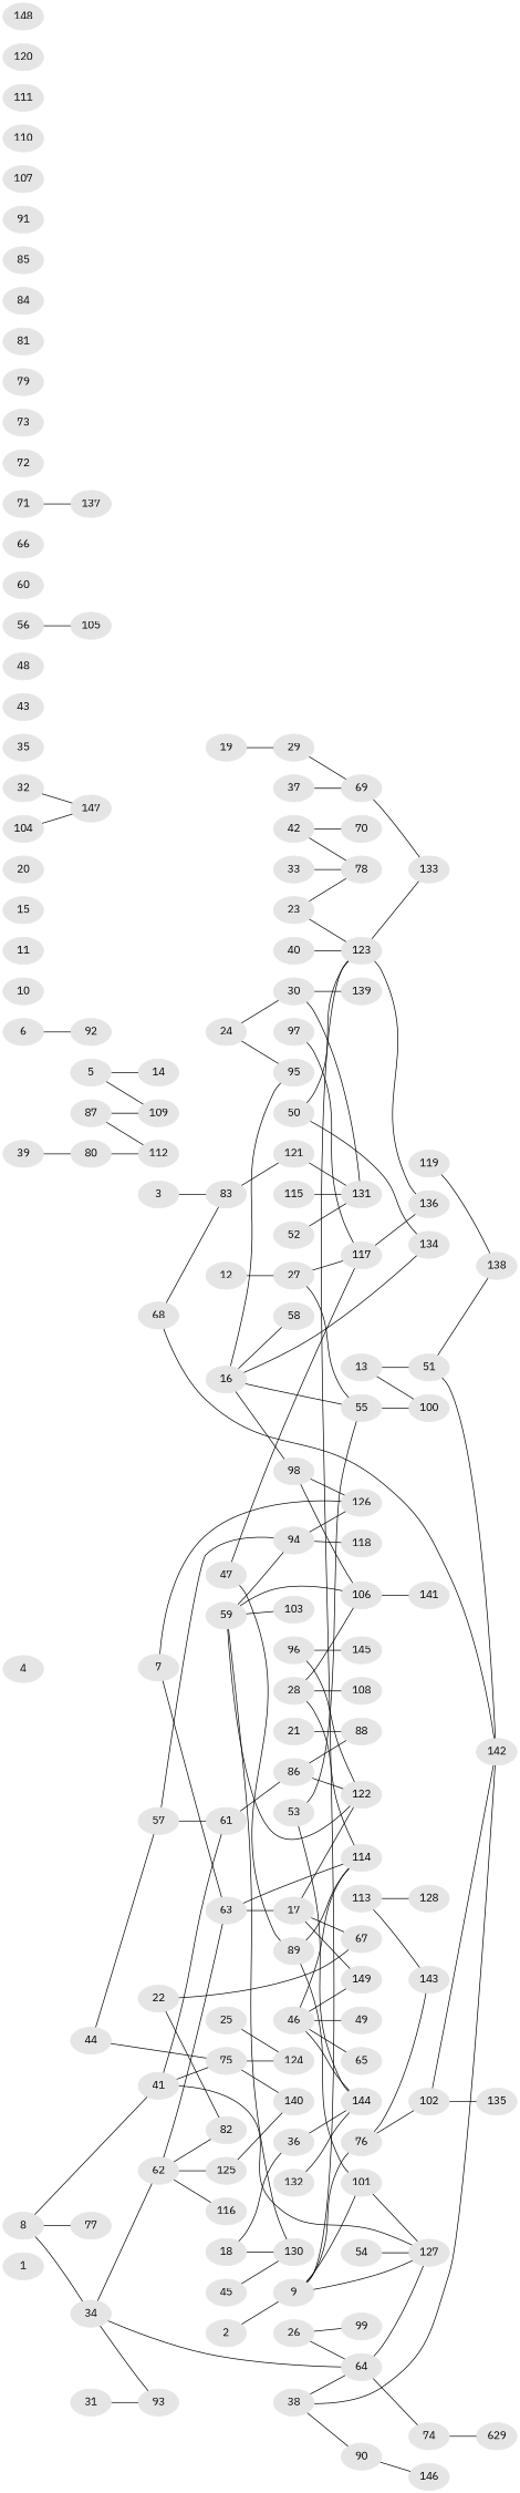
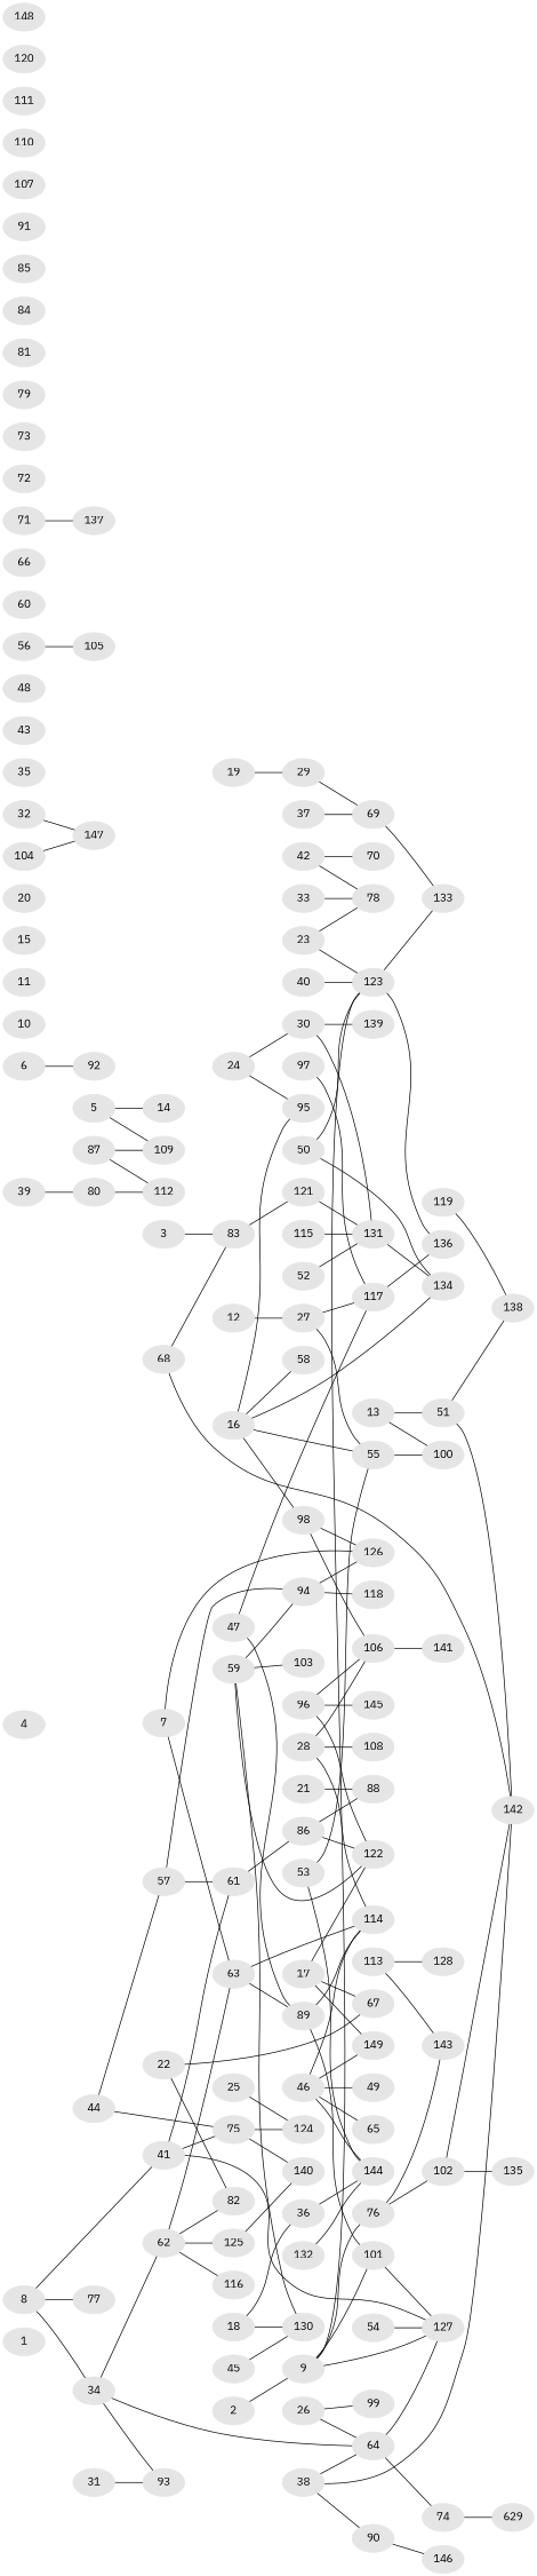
  graph {
    fontname="IBM Plex Sans"
    rankdir=LR
    node [color=gray90 fontname="IBM Plex Sans" style=filled]
    edge [fontname="IBM Plex Sans"]
    1
    2
    9
    76
    101
    123
    127
    3
    83
    121
    4
    5
    14
    109
    6
    92
    7
    63
    126
    114
    89
    8
    34
    41
    77
    64
    93
    62
    61
    75
    102
    143
    133
    136
    10
    11
    12
    27
    55
    117
    13
    51
    100
    142
    138
    15
    16
    58
    95
    98
    134
    106
    17
    67
    122
    149
    18
    36
    130
    144
    19
    29
    69
    20
    21
    88
    22
    82
    23
    78
    24
    30
    131
    139
    25
    124
    26
    99
    74
    28
    108
    141
    31
    32
    147
    33
    116
    125
    35
    37
    38
    90
    146
    39
    80
    112
    40
    86
    140
    42
    70
    43
    44
    57
    94
    45
    46
    49
    65
    47
    48
    50
    52
    53
    54
    56
    105
    118
    59
    103
    60
    n122 [label=629]
    66
    68
    71
    137
    72
    73
    135
    79
    81
    84
    85
    87
    91
    96
    145
    97
    104
    107
    110
    111
    113
    128
    115
    119
    120
    132
    148
    2 -- 9
    9 -- 76
    9 -- 101
    9 -- 123
    9 -- 127
    76 -- 102
    76 -- 143
    101 -- 127
    123 -- 133
    123 -- 136
    3 -- 83
    83 -- 121
    121 -- 131
    5 -- 14
    5 -- 109
    6 -- 92
    7 -- 63
    7 -- 126
    63 -- 114
-   63 -- 17
+   63 -- 89
    89 -- 101
    89 -- 114
    8 -- 34
    8 -- 41
    8 -- 77
    34 -- 64
    34 -- 93
    34 -- 62
    41 -- 127
    41 -- 61
    41 -- 75
    64 -- 127
    64 -- 74
    62 -- 63
    62 -- 82
    62 -- 116
    62 -- 125
    61 -- 86
    75 -- 124
    75 -- 140
    102 -- 142
    102 -- 135
    12 -- 27
    27 -- 55
    27 -- 117
    55 -- 100
    117 -- 136
    13 -- 51
    13 -- 100
    51 -- 142
    51 -- 138
    16 -- 55
    16 -- 58
    16 -- 95
    16 -- 98
    16 -- 134
    98 -- 126
    98 -- 106
    106 -- 141
    17 -- 67
    17 -- 122
    17 -- 149
    18 -- 36
    18 -- 130
    36 -- 144
    19 -- 29
    29 -- 69
    69 -- 133
    21 -- 88
    22 -- 67
    22 -- 82
    23 -- 123
    23 -- 78
    24 -- 95
    24 -- 30
    30 -- 131
    30 -- 139
+   131 -- 134
    25 -- 124
    26 -- 64
    26 -- 99
    74 -- n122
    28 -- 114
    28 -- 106
    28 -- 108
    31 -- 93
    32 -- 147
    33 -- 78
    125 -- 140
    37 -- 69
    38 -- 64
    38 -- 142
    38 -- 90
    90 -- 146
    39 -- 80
    80 -- 112
    40 -- 123
    86 -- 122
    86 -- 88
    42 -- 78
    42 -- 70
    44 -- 75
    44 -- 57
    57 -- 61
    57 -- 94
    94 -- 126
    94 -- 118
    45 -- 130
    46 -- 114
    46 -- 149
    46 -- 144
    46 -- 49
    46 -- 65
    47 -- 89
    47 -- 117
    50 -- 123
    50 -- 134
    52 -- 131
    53 -- 55
    53 -- 144
    54 -- 127
    56 -- 105
-   59 -- 106
+   96 -- 106
    59 -- 122
    59 -- 130
    59 -- 94
    59 -- 103
    68 -- 83
    68 -- 142
    71 -- 137
    87 -- 109
    87 -- 112
    96 -- 122
    96 -- 145
    97 -- 117
    104 -- 147
    113 -- 143
    113 -- 128
    115 -- 131
    119 -- 138
    132 -- 144
  }
